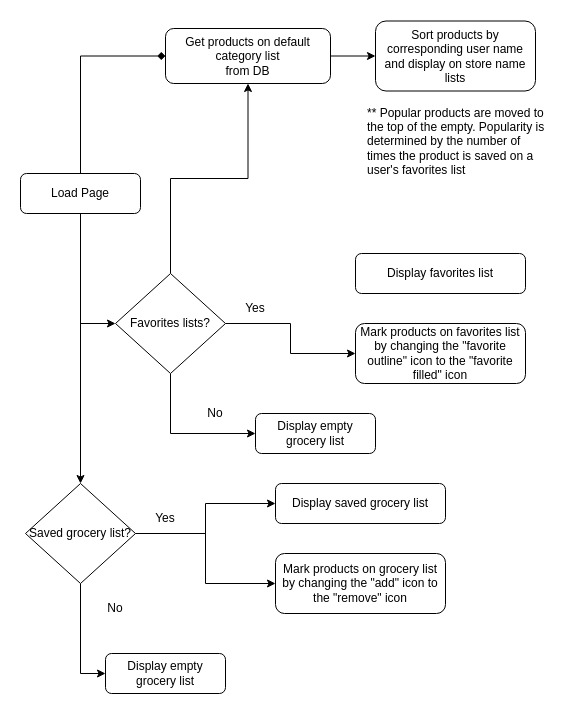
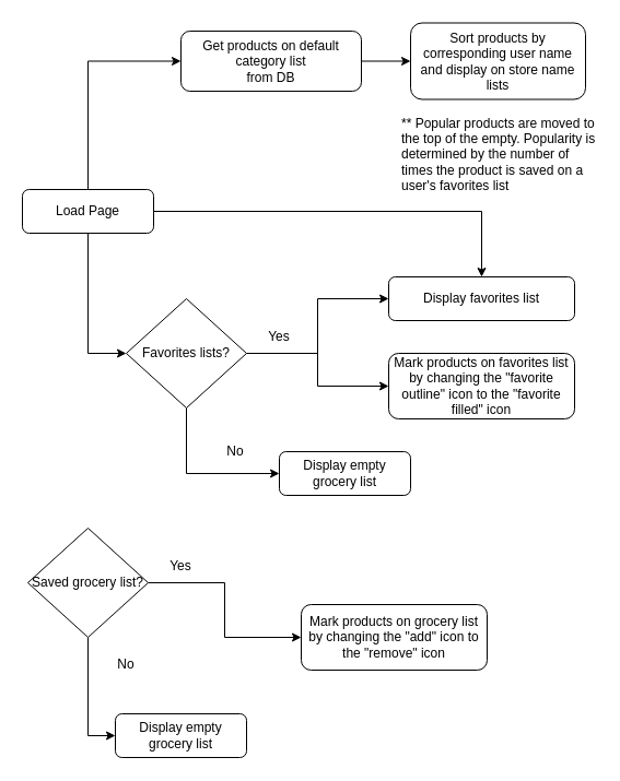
  <mxCell id="0" />
  <mxCell id="1" parent="0" />
  <mxCell id="2" value="" style="edgeStyle=orthogonalEdgeStyle;rounded=0;orthogonalLoop=1;jettySize=auto;html=1;" edge="1" parent="1" source="3" target="4"><mxGeometry relative="1" as="geometry" /></mxCell>
  <mxCell id="3" value="Get products on default category list&lt;br&gt;from DB" style="rounded=1;whiteSpace=wrap;html=1;fontSize=12;glass=0;strokeWidth=1;shadow=0;" vertex="1" parent="1"><mxGeometry x="165" y="28" width="165" height="55" as="geometry" /></mxCell>
  <mxCell id="4" value="Sort products by corresponding user name and display on store name lists" style="rounded=1;whiteSpace=wrap;html=1;fontSize=12;glass=0;strokeWidth=1;shadow=0;" vertex="1" parent="1"><mxGeometry x="375" y="20.5" width="160" height="70" as="geometry" /></mxCell>
- <mxCell id="5" style="edgeStyle=orthogonalEdgeStyle;rounded=0;orthogonalLoop=1;jettySize=auto;html=1;entryX=0;entryY=0.5;entryDx=0;entryDy=0;exitX=0.5;exitY=0;exitDx=0;exitDy=0;endArrow=diamond;" edge="1" parent="1" source="8" target="3"><mxGeometry relative="1" as="geometry"><mxPoint x="65" y="183" as="sourcePoint" /><Array as="points"><mxPoint x="80" y="56" /></Array></mxGeometry></mxCell>
- <mxCell id="6" style="edgeStyle=orthogonalEdgeStyle;rounded=0;orthogonalLoop=1;jettySize=auto;html=1;entryX=0.5;entryY=0;entryDx=0;entryDy=0;" edge="1" parent="1" source="8" target="15"><mxGeometry relative="1" as="geometry" /></mxCell>
+ <mxCell id="5" style="edgeStyle=orthogonalEdgeStyle;rounded=0;orthogonalLoop=1;jettySize=auto;html=1;entryX=0;entryY=0.5;entryDx=0;entryDy=0;exitX=0.5;exitY=0;exitDx=0;exitDy=0;" edge="1" parent="1" source="8" target="3"><mxGeometry relative="1" as="geometry"><mxPoint x="65" y="183" as="sourcePoint" /><Array as="points"><mxPoint x="80" y="56" /></Array></mxGeometry></mxCell>
+ <mxCell id="6" style="edgeStyle=orthogonalEdgeStyle;rounded=0;orthogonalLoop=1;jettySize=auto;html=1;" edge="1" parent="1" source="8" target="9"><mxGeometry relative="1" as="geometry" /></mxCell>
  <mxCell id="7" style="edgeStyle=orthogonalEdgeStyle;rounded=0;orthogonalLoop=1;jettySize=auto;html=1;entryX=0;entryY=0.5;entryDx=0;entryDy=0;" edge="1" parent="1" source="8" target="22"><mxGeometry relative="1" as="geometry"><Array as="points"><mxPoint x="80" y="323" /></Array></mxGeometry></mxCell>
  <mxCell id="8" value="Load Page" style="rounded=1;whiteSpace=wrap;html=1;fontSize=12;glass=0;strokeWidth=1;shadow=0;" vertex="1" parent="1"><mxGeometry x="20" y="173" width="120" height="40" as="geometry" /></mxCell>
  <mxCell id="9" value="Display favorites list" style="rounded=1;whiteSpace=wrap;html=1;fontSize=12;glass=0;strokeWidth=1;shadow=0;" vertex="1" parent="1"><mxGeometry x="355" y="253" width="170" height="40" as="geometry" /></mxCell>
- <mxCell id="10" value="Display saved grocery list" style="rounded=1;whiteSpace=wrap;html=1;fontSize=12;glass=0;strokeWidth=1;shadow=0;" vertex="1" parent="1"><mxGeometry x="275" y="483" width="170" height="40" as="geometry" /></mxCell>
  <mxCell id="11" value="Display empty grocery list" style="rounded=1;whiteSpace=wrap;html=1;fontSize=12;glass=0;strokeWidth=1;shadow=0;" vertex="1" parent="1"><mxGeometry x="105" y="653" width="120" height="40" as="geometry" /></mxCell>
  <mxCell id="12" style="edgeStyle=orthogonalEdgeStyle;rounded=0;orthogonalLoop=1;jettySize=auto;html=1;entryX=0;entryY=0.5;entryDx=0;entryDy=0;" edge="1" parent="1" source="15" target="11"><mxGeometry relative="1" as="geometry" /></mxCell>
- <mxCell id="13" style="edgeStyle=orthogonalEdgeStyle;rounded=0;orthogonalLoop=1;jettySize=auto;html=1;" edge="1" parent="1" source="15" target="10"><mxGeometry relative="1" as="geometry" /></mxCell>
  <mxCell id="14" style="edgeStyle=orthogonalEdgeStyle;rounded=0;orthogonalLoop=1;jettySize=auto;html=1;entryX=0;entryY=0.5;entryDx=0;entryDy=0;" edge="1" parent="1" source="15" target="18"><mxGeometry relative="1" as="geometry" /></mxCell>
  <mxCell id="15" value="Saved grocery list?" style="rhombus;whiteSpace=wrap;html=1;" vertex="1" parent="1"><mxGeometry x="25" y="483" width="110" height="100" as="geometry" /></mxCell>
  <mxCell id="16" value="Yes" style="text;html=1;strokeColor=none;fillColor=none;align=center;verticalAlign=middle;whiteSpace=wrap;rounded=0;" vertex="1" parent="1"><mxGeometry x="135" y="503" width="60" height="30" as="geometry" /></mxCell>
  <mxCell id="17" value="No" style="text;html=1;strokeColor=none;fillColor=none;align=center;verticalAlign=middle;whiteSpace=wrap;rounded=0;" vertex="1" parent="1"><mxGeometry x="85" y="593" width="60" height="30" as="geometry" /></mxCell>
  <mxCell id="18" value="Mark products on grocery list by changing the &quot;add&quot; icon to the &quot;remove&quot; icon" style="rounded=1;whiteSpace=wrap;html=1;fontSize=12;glass=0;strokeWidth=1;shadow=0;" vertex="1" parent="1"><mxGeometry x="275" y="553" width="170" height="60" as="geometry" /></mxCell>
  <mxCell id="19" style="edgeStyle=orthogonalEdgeStyle;rounded=0;orthogonalLoop=1;jettySize=auto;html=1;entryX=0;entryY=0.5;entryDx=0;entryDy=0;" edge="1" parent="1" source="22" target="23"><mxGeometry relative="1" as="geometry"><Array as="points"><mxPoint x="170" y="433" /></Array></mxGeometry></mxCell>
- <mxCell id="20" style="edgeStyle=orthogonalEdgeStyle;rounded=0;orthogonalLoop=1;jettySize=auto;html=1;" edge="1" parent="1" source="22" target="3"><mxGeometry relative="1" as="geometry" /></mxCell>
+ <mxCell id="20" style="edgeStyle=orthogonalEdgeStyle;rounded=0;orthogonalLoop=1;jettySize=auto;html=1;entryX=0;entryY=0.5;entryDx=0;entryDy=0;" edge="1" parent="1" source="22" target="9"><mxGeometry relative="1" as="geometry" /></mxCell>
  <mxCell id="21" style="edgeStyle=orthogonalEdgeStyle;rounded=0;orthogonalLoop=1;jettySize=auto;html=1;entryX=0;entryY=0.5;entryDx=0;entryDy=0;" edge="1" parent="1" source="22" target="25"><mxGeometry relative="1" as="geometry" /></mxCell>
  <mxCell id="22" value="Favorites lists?" style="rhombus;whiteSpace=wrap;html=1;" vertex="1" parent="1"><mxGeometry x="115" y="273" width="110" height="100" as="geometry" /></mxCell>
  <mxCell id="23" value="Display empty grocery list" style="rounded=1;whiteSpace=wrap;html=1;fontSize=12;glass=0;strokeWidth=1;shadow=0;" vertex="1" parent="1"><mxGeometry x="255" y="413" width="120" height="40" as="geometry" /></mxCell>
  <mxCell id="24" value="No" style="text;html=1;strokeColor=none;fillColor=none;align=center;verticalAlign=middle;whiteSpace=wrap;rounded=0;" vertex="1" parent="1"><mxGeometry x="185" y="398" width="60" height="30" as="geometry" /></mxCell>
  <mxCell id="25" value="Mark products on favorites list by changing the &quot;favorite outline&quot; icon to the &quot;favorite filled&quot; icon" style="rounded=1;whiteSpace=wrap;html=1;fontSize=12;glass=0;strokeWidth=1;shadow=0;" vertex="1" parent="1"><mxGeometry x="355" y="323" width="170" height="60" as="geometry" /></mxCell>
  <mxCell id="26" value="Yes" style="text;html=1;strokeColor=none;fillColor=none;align=center;verticalAlign=middle;whiteSpace=wrap;rounded=0;" vertex="1" parent="1"><mxGeometry x="225" y="293" width="60" height="30" as="geometry" /></mxCell>
  <mxCell id="27" value="** Popular products are moved to the top of the empty. Popularity is determined by the number of times the product is saved on a user's favorites list" style="text;html=1;strokeColor=none;fillColor=none;align=left;verticalAlign=middle;whiteSpace=wrap;rounded=0;" vertex="1" parent="1"><mxGeometry x="365" y="90.5" width="180" height="100" as="geometry" /></mxCell>
